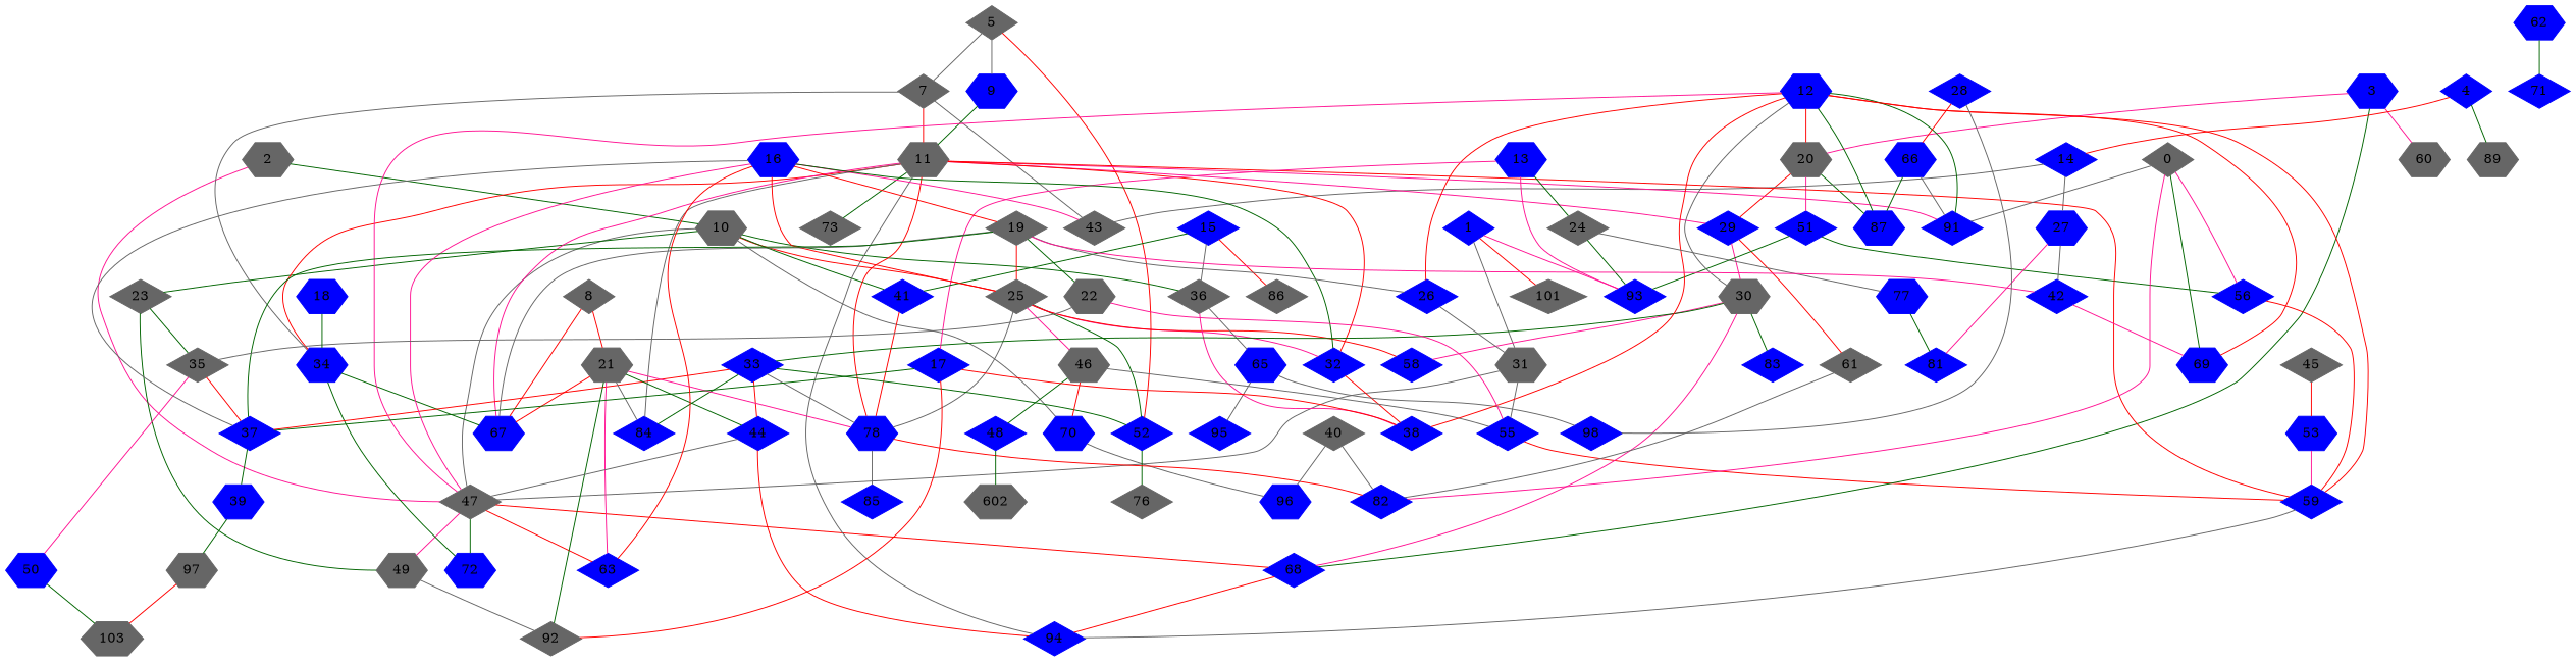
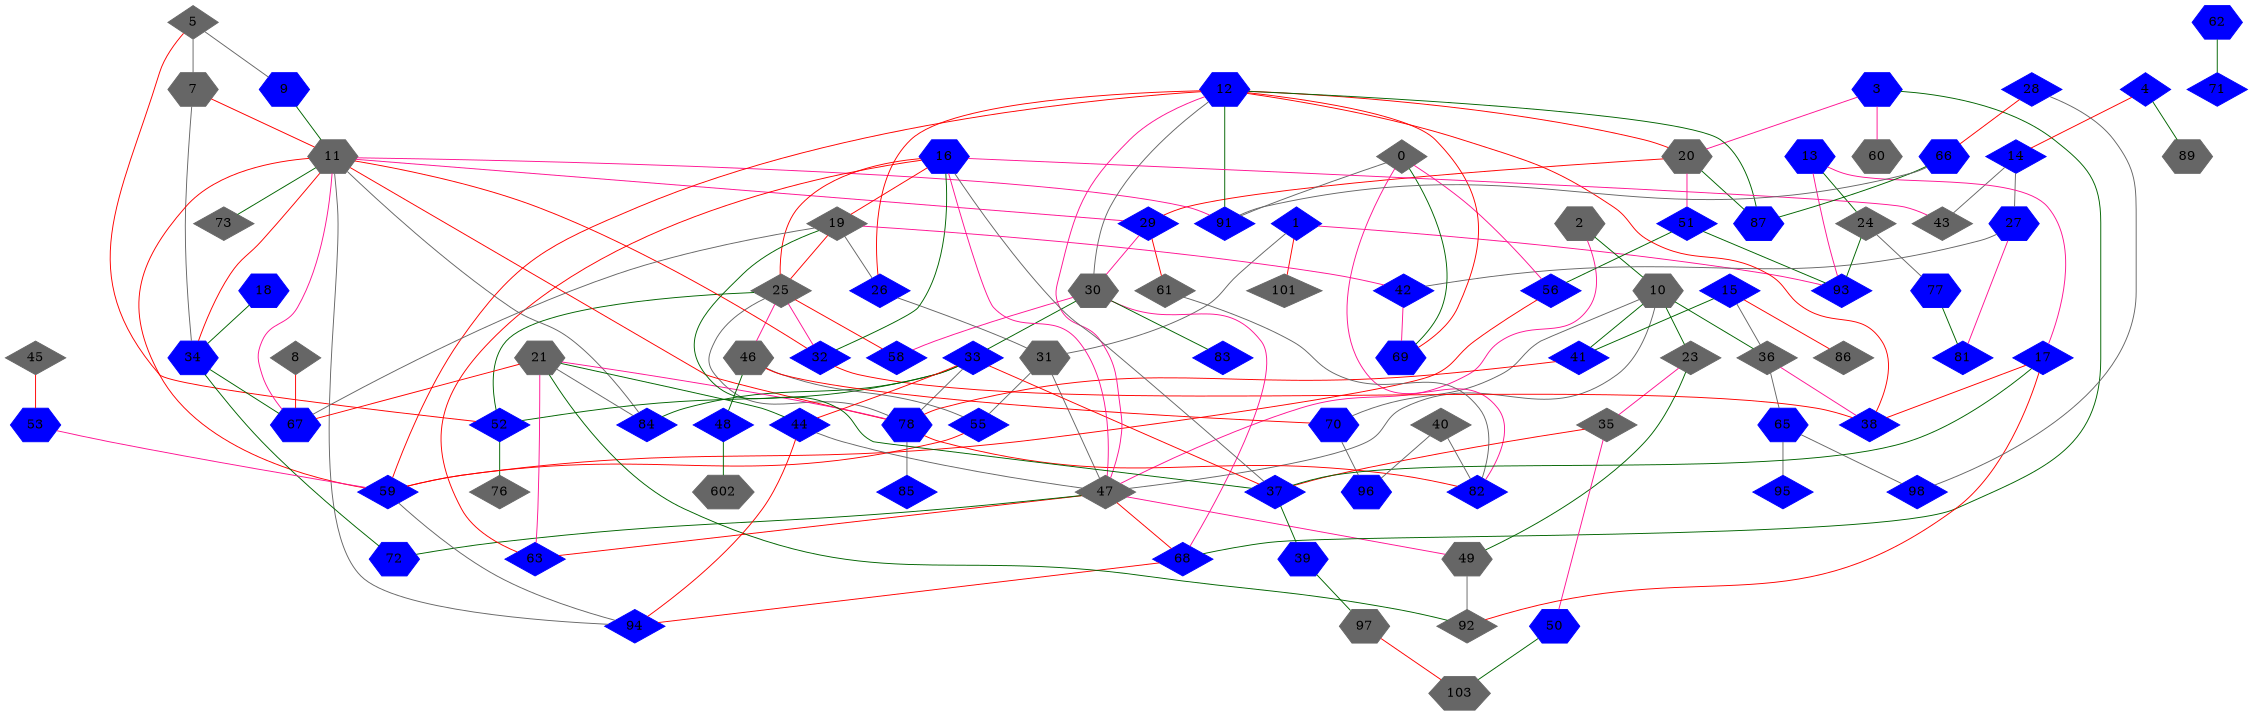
  graph {
    node [color=blue shape=diamond style=filled]
    edge [color=red weight=1.0]
    31 [color=gray40 shape=hexagon]
    1
    93
    101 [color=gray40]
    47 [color=gray40]
    55
    2 [color=gray40 shape=hexagon]
    10 [color=gray40 shape=hexagon]
    23 [color=gray40]
    25 [color=gray40]
    36 [color=gray40]
    41
    70 [shape=hexagon]
    68
    63
    49 [color=gray40 shape=hexagon]
    72 [shape=hexagon]
    3 [shape=hexagon]
    20 [color=gray40 shape=hexagon]
    60 [color=gray40 shape=hexagon]
    29
    87 [shape=hexagon]
    51
    94
    4
    14
    89 [color=gray40 shape=hexagon]
    43 [color=gray40]
    27 [shape=hexagon]
    5 [color=gray40]
-   7 [color=gray40]
+   7 [color=gray40 shape=hexagon]
    9 [shape=hexagon]
    52
    11 [color=gray40 shape=hexagon]
    34 [shape=hexagon]
    76 [color=gray40]
    n37 [color=gray40 label=0]
    56
    69 [shape=hexagon]
    82
    91
    59
    67 [shape=hexagon]
    32
    73 [color=gray40]
    78 [shape=hexagon]
    84
    30 [color=gray40 shape=hexagon]
    58
    33
    83
    8 [color=gray40]
    21 [color=gray40 shape=hexagon]
    92 [color=gray40]
    44
    35 [color=gray40]
    46 [color=gray40 shape=hexagon]
    38
    65 [shape=hexagon]
    96 [shape=hexagon]
    61 [color=gray40]
    85
    12 [shape=hexagon]
    26
    13 [shape=hexagon]
    17
    24 [color=gray40]
    37
    77 [shape=hexagon]
    42
    81
    15
    86 [color=gray40]
    16 [shape=hexagon]
    19 [color=gray40]
-   22 [color=gray40 shape=hexagon]
    39 [shape=hexagon]
    18 [shape=hexagon]
    50 [shape=hexagon]
    66 [shape=hexagon]
    28
    98
    103 [color=gray40 shape=hexagon]
    95
    97 [color=gray40 shape=hexagon]
    40 [color=gray40]
    45 [color=gray40]
    53 [shape=hexagon]
    48
    n90 [color=gray40 label=602 shape=hexagon]
    62 [shape=hexagon]
    71
    31 -- 47 [color=gray40 weight=2.0]
    31 -- 55 [color=gray40]
    1 -- 31 [color=gray40]
    1 -- 93 [color=deeppink]
    1 -- 101
    47 -- 68
    47 -- 63
    47 -- 49 [color=deeppink]
    47 -- 72 [color=darkgreen]
    55 -- 59
    2 -- 47 [color=deeppink]
    2 -- 10 [color=darkgreen]
    10 -- 47 [color=gray40]
    10 -- 23 [color=darkgreen]
-   10 -- 25
    10 -- 36 [color=darkgreen]
    10 -- 41 [color=darkgreen]
    10 -- 70 [color=gray40]
    23 -- 49 [color=darkgreen]
-   23 -- 35 [color=darkgreen weight=2.0]
+   23 -- 35 [color=deeppink weight=2.0]
    25 -- 52 [color=darkgreen]
    25 -- 32 [color=deeppink]
    25 -- 78 [color=gray40]
    25 -- 58
    25 -- 46 [color=deeppink]
    36 -- 38 [color=deeppink]
    36 -- 65 [color=gray40]
    41 -- 78
    70 -- 96 [color=gray40]
    68 -- 94
    49 -- 92 [color=gray40]
    3 -- 68 [color=darkgreen]
    3 -- 20 [color=deeppink]
    3 -- 60 [color=deeppink]
    20 -- 29
    20 -- 87 [color=darkgreen]
    20 -- 51 [color=deeppink]
    29 -- 30 [color=deeppink]
    29 -- 61
    51 -- 93 [color=darkgreen]
    51 -- 56 [color=darkgreen]
    4 -- 14
    4 -- 89 [color=darkgreen]
    14 -- 43 [color=gray40]
    14 -- 27 [color=gray40]
    27 -- 42 [color=gray40]
    27 -- 81 [color=deeppink]
    5 -- 7 [color=gray40]
    5 -- 9 [color=gray40]
    5 -- 52
-   7 -- 43 [color=gray40]
    7 -- 11
    7 -- 34 [color=gray40]
    9 -- 11 [color=darkgreen]
    52 -- 76 [color=darkgreen]
    11 -- 29 [color=deeppink]
    11 -- 94 [color=gray40]
    11 -- 34
    11 -- 91 [color=deeppink]
    11 -- 59
    11 -- 67 [color=deeppink]
    11 -- 32
    11 -- 73 [color=darkgreen]
    11 -- 78
    11 -- 84 [color=gray40]
    34 -- 72 [color=darkgreen]
    34 -- 67 [color=darkgreen]
    n37 -- 56 [color=deeppink]
    n37 -- 69 [color=darkgreen]
    n37 -- 82 [color=deeppink]
    n37 -- 91 [color=gray40]
    56 -- 59
    59 -- 94 [color=gray40]
    32 -- 38
    78 -- 82
    78 -- 85 [color=gray40]
    30 -- 68 [color=deeppink]
    30 -- 58 [color=deeppink]
    30 -- 33 [color=darkgreen]
    30 -- 83 [color=darkgreen]
    33 -- 52 [color=darkgreen]
    33 -- 78 [color=gray40]
    33 -- 84 [color=darkgreen]
    33 -- 44
    33 -- 37
    8 -- 67
-   8 -- 21
    21 -- 63 [color=deeppink]
    21 -- 67
    21 -- 78 [color=deeppink]
    21 -- 84 [color=gray40]
    21 -- 92 [color=darkgreen]
    21 -- 44 [color=darkgreen]
    44 -- 47 [color=gray40]
    44 -- 94
    35 -- 37
    35 -- 50 [color=deeppink]
    46 -- 55 [color=gray40]
    46 -- 70
    46 -- 48 [color=darkgreen]
    65 -- 98 [color=gray40]
    65 -- 95 [color=gray40]
    61 -- 82 [color=gray40]
    12 -- 47 [color=deeppink]
    12 -- 20
    12 -- 87 [color=darkgreen]
    12 -- 69
    12 -- 91 [color=darkgreen]
    12 -- 59
    12 -- 30 [color=gray40]
    12 -- 38
    12 -- 26
    26 -- 31 [color=gray40]
    13 -- 93 [color=deeppink]
    13 -- 17 [color=deeppink]
    13 -- 24 [color=darkgreen]
    17 -- 92
    17 -- 38
    17 -- 37 [color=darkgreen]
    24 -- 93 [color=darkgreen]
    24 -- 77 [color=gray40]
    37 -- 39 [color=darkgreen]
    77 -- 81 [color=darkgreen]
    42 -- 69 [color=deeppink]
    15 -- 36 [color=gray40]
    15 -- 41 [color=darkgreen]
    15 -- 86
    16 -- 47 [color=deeppink]
    16 -- 25
    16 -- 63
    16 -- 43 [color=deeppink]
    16 -- 32 [color=darkgreen]
    16 -- 37 [color=gray40]
    16 -- 19
    19 -- 25
    19 -- 67 [color=gray40]
    19 -- 26 [color=gray40]
    19 -- 37 [color=darkgreen]
    19 -- 42 [color=deeppink]
-   19 -- 22 [color=darkgreen]
-   22 -- 55 [color=deeppink]
-   22 -- 35 [color=gray40]
    39 -- 97 [color=darkgreen]
    18 -- 34 [color=darkgreen]
    50 -- 103 [color=darkgreen]
    66 -- 87 [color=darkgreen]
    66 -- 91 [color=gray40]
    28 -- 66
    28 -- 98 [color=gray40]
    97 -- 103
    40 -- 82 [color=gray40]
    40 -- 96 [color=gray40]
    45 -- 53
    53 -- 59 [color=deeppink]
    48 -- n90 [color=darkgreen]
    62 -- 71 [color=darkgreen]
  }
